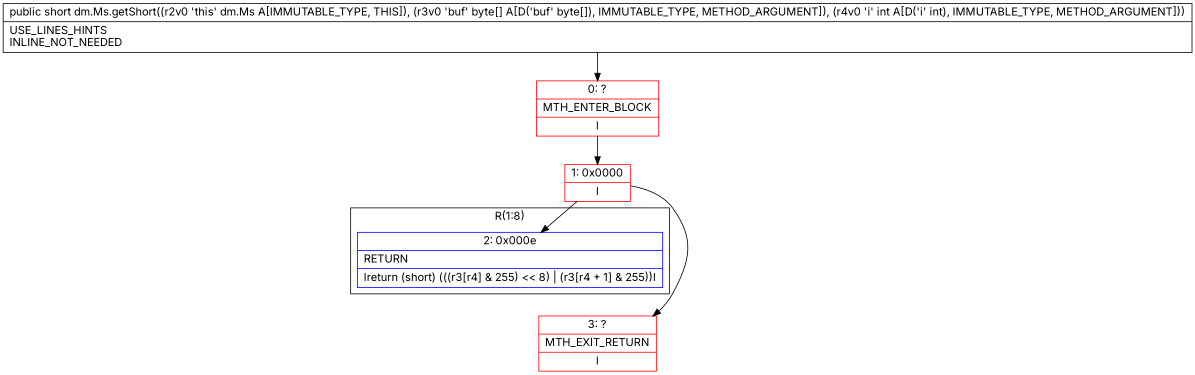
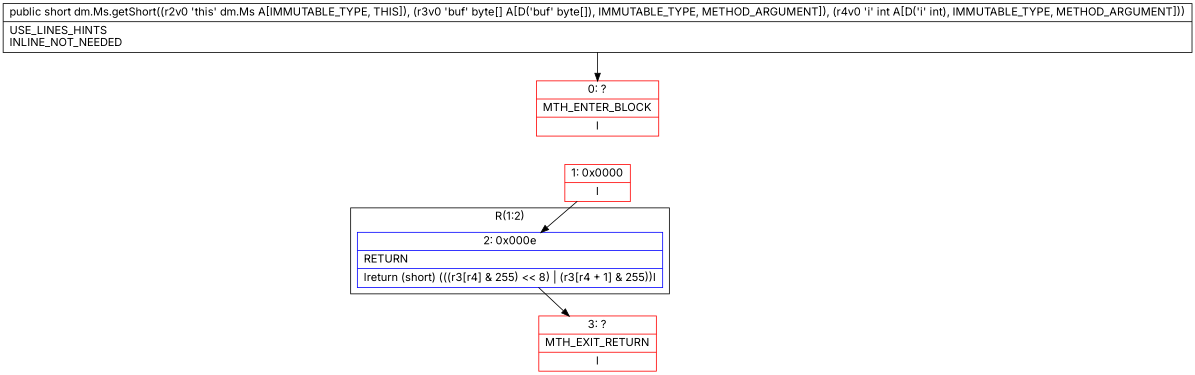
  digraph {
    fontname=Inter
    node [color=red fontname=Inter shape=record]
    edge [fontname=Inter]
    n1 [color=blue label="{2\:\ 0x000e|RETURN\l|lreturn (short) (((r3[r4] & 255) \<\< 8) \| (r3[r4 + 1] & 255))l}"]
    n2 [label="{3\:\ ?|MTH_EXIT_RETURN\l|l}"]
    n3 [label="{0\:\ ?|MTH_ENTER_BLOCK\l|l}"]
    n4 [label="{1\:\ 0x0000|l}"]
    n5 [label="{public short dm.Ms.getShort((r2v0 'this' dm.Ms A[IMMUTABLE_TYPE, THIS]), (r3v0 'buf' byte[] A[D('buf' byte[]), IMMUTABLE_TYPE, METHOD_ARGUMENT]), (r4v0 'i' int A[D('i' int), IMMUTABLE_TYPE, METHOD_ARGUMENT]))  | USE_LINES_HINTS\lINLINE_NOT_NEEDED\l}" color=""]
    subgraph cluster_1 {
-     label="R(1:8)"
+     label="R(1:2)"
      n1
    }
-   n4 -> n2
-   n3 -> n4
+   n1 -> n2
    n4 -> n1
    n5 -> n3
  }
